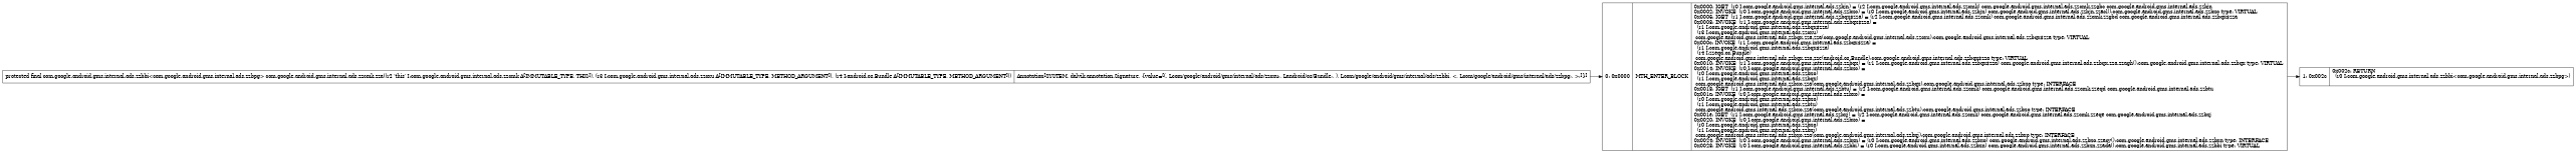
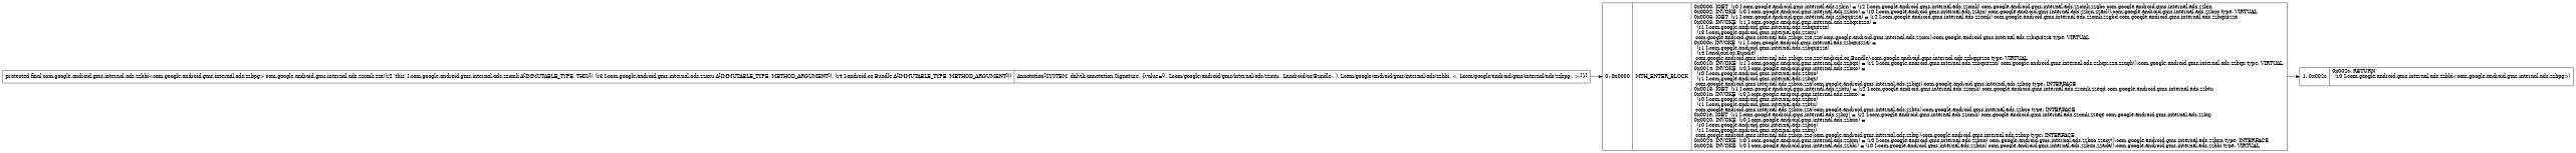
  digraph {
    rankdir=LR
    node [shape=record]
-   n1 [label="{0\:\ 0x0000|MTH_ENTER_BLOCK\l|0x0000: IGET  (r0 I:com.google.android.gms.internal.ads.zzbjn) = (r2 I:com.google.android.gms.internal.ads.zzcmk) com.google.android.gms.internal.ads.zzcmk.zzgbc com.google.android.gms.internal.ads.zzbjn \l0x0002: INVOKE  (r0 I:com.google.android.gms.internal.ads.zzbxo) = (r0 I:com.google.android.gms.internal.ads.zzbjn) com.google.android.gms.internal.ads.zzbjn.zzacl():com.google.android.gms.internal.ads.zzbxo type: VIRTUAL \l0x0006: IGET  (r1 I:com.google.android.gms.internal.ads.zzbqx$zza) = (r2 I:com.google.android.gms.internal.ads.zzcmk) com.google.android.gms.internal.ads.zzcmk.zzgbd com.google.android.gms.internal.ads.zzbqx$zza \l0x0008: INVOKE  (r1 I:com.google.android.gms.internal.ads.zzbqx$zza) = \l  (r1 I:com.google.android.gms.internal.ads.zzbqx$zza)\l  (r3 I:com.google.android.gms.internal.ads.zzcxu)\l com.google.android.gms.internal.ads.zzbqx.zza.zza(com.google.android.gms.internal.ads.zzcxu):com.google.android.gms.internal.ads.zzbqx$zza type: VIRTUAL \l0x000c: INVOKE  (r1 I:com.google.android.gms.internal.ads.zzbqx$zza) = \l  (r1 I:com.google.android.gms.internal.ads.zzbqx$zza)\l  (r4 I:zzeqd.os.Bundle)\l com.google.android.gms.internal.ads.zzbqx.zza.zze(android.os.Bundle):com.google.android.gms.internal.ads.zzbqx$zza type: VIRTUAL \l0x0010: INVOKE  (r1 I:com.google.android.gms.internal.ads.zzbqx) = (r1 I:com.google.android.gms.internal.ads.zzbqx$zza) com.google.android.gms.internal.ads.zzbqx.zza.zzagh():com.google.android.gms.internal.ads.zzbqx type: VIRTUAL \l0x0014: INVOKE  (r0 I:com.google.android.gms.internal.ads.zzbxo) = \l  (r0 I:com.google.android.gms.internal.ads.zzbxo)\l  (r1 I:com.google.android.gms.internal.ads.zzbqx)\l com.google.android.gms.internal.ads.zzbxo.zza(com.google.android.gms.internal.ads.zzbqx):com.google.android.gms.internal.ads.zzbxo type: INTERFACE \l0x0018: IGET  (r1 I:com.google.android.gms.internal.ads.zzbtu) = (r2 I:com.google.android.gms.internal.ads.zzcmk) com.google.android.gms.internal.ads.zzcmk.zzeqd com.google.android.gms.internal.ads.zzbtu \l0x001a: INVOKE  (r0 I:com.google.android.gms.internal.ads.zzbxo) = \l  (r0 I:com.google.android.gms.internal.ads.zzbxo)\l  (r1 I:com.google.android.gms.internal.ads.zzbtu)\l com.google.android.gms.internal.ads.zzbxo.zza(com.google.android.gms.internal.ads.zzbtu):com.google.android.gms.internal.ads.zzbxo type: INTERFACE \l0x001e: IGET  (r1 I:com.google.android.gms.internal.ads.zzbxj) = (r2 I:com.google.android.gms.internal.ads.zzcmk) com.google.android.gms.internal.ads.zzcmk.zzeqe com.google.android.gms.internal.ads.zzbxj \l0x0020: INVOKE  (r0 I:com.google.android.gms.internal.ads.zzbxo) = \l  (r0 I:com.google.android.gms.internal.ads.zzbxo)\l  (r1 I:com.google.android.gms.internal.ads.zzbxj)\l com.google.android.gms.internal.ads.zzbxo.zza(com.google.android.gms.internal.ads.zzbxj):com.google.android.gms.internal.ads.zzbxo type: INTERFACE \l0x0024: INVOKE  (r0 I:com.google.android.gms.internal.ads.zzbxn) = (r0 I:com.google.android.gms.internal.ads.zzbxo) com.google.android.gms.internal.ads.zzbxo.zzacy():com.google.android.gms.internal.ads.zzbxn type: INTERFACE \l0x0028: INVOKE  (r0 I:com.google.android.gms.internal.ads.zzbbi) = (r0 I:com.google.android.gms.internal.ads.zzbxn) com.google.android.gms.internal.ads.zzbxn.zzada():com.google.android.gms.internal.ads.zzbbi type: VIRTUAL \l}"]
+   n1 [label="{0\:\ 0x0000|MTH_ENTER_BLOCK\l|0x0000: IGET  (r0 I:com.google.android.gms.internal.ads.zzbjn) = (r2 I:com.google.android.gms.internal.ads.zzcmk) com.google.android.gms.internal.ads.zzcmk.zzgbc com.google.android.gms.internal.ads.zzbjn \l0x0002: INVOKE  (r0 I:com.google.android.gms.internal.ads.zzbxo) = (r0 I:com.google.android.gms.internal.ads.zzbjn) com.google.android.gms.internal.ads.zzbjn.zzacl():com.google.android.gms.internal.ads.zzbxo type: VIRTUAL \l0x0006: IGET  (r1 I:com.google.android.gms.internal.ads.zzbqx$zza) = (r2 I:com.google.android.gms.internal.ads.zzcmk) com.google.android.gms.internal.ads.zzcmk.zzgbd com.google.android.gms.internal.ads.zzbqx$zza \l0x0008: INVOKE  (r1 I:com.google.android.gms.internal.ads.zzbqx$zza) = \l  (r1 I:com.google.android.gms.internal.ads.zzbqx$zza)\l  (r3 I:com.google.android.gms.internal.ads.zzcxu)\l com.google.android.gms.internal.ads.zzbqx.zza.zza(com.google.android.gms.internal.ads.zzcxu):com.google.android.gms.internal.ads.zzbqx$zza type: VIRTUAL \l0x000c: INVOKE  (r1 I:com.google.android.gms.internal.ads.zzbqx$zza) = \l  (r1 I:com.google.android.gms.internal.ads.zzbqx$zza)\l  (r4 I:android.os.Bundle)\l com.google.android.gms.internal.ads.zzbqx.zza.zze(android.os.Bundle):com.google.android.gms.internal.ads.zzbqx$zza type: VIRTUAL \l0x0010: INVOKE  (r1 I:com.google.android.gms.internal.ads.zzbqx) = (r1 I:com.google.android.gms.internal.ads.zzbqx$zza) com.google.android.gms.internal.ads.zzbqx.zza.zzagh():com.google.android.gms.internal.ads.zzbqx type: VIRTUAL \l0x0014: INVOKE  (r0 I:com.google.android.gms.internal.ads.zzbxo) = \l  (r0 I:com.google.android.gms.internal.ads.zzbxo)\l  (r1 I:com.google.android.gms.internal.ads.zzbqx)\l com.google.android.gms.internal.ads.zzbxo.zza(com.google.android.gms.internal.ads.zzbqx):com.google.android.gms.internal.ads.zzbxo type: INTERFACE \l0x0018: IGET  (r1 I:com.google.android.gms.internal.ads.zzbtu) = (r2 I:com.google.android.gms.internal.ads.zzcmk) com.google.android.gms.internal.ads.zzcmk.zzeqd com.google.android.gms.internal.ads.zzbtu \l0x001a: INVOKE  (r0 I:com.google.android.gms.internal.ads.zzbxo) = \l  (r0 I:com.google.android.gms.internal.ads.zzbxo)\l  (r1 I:com.google.android.gms.internal.ads.zzbtu)\l com.google.android.gms.internal.ads.zzbxo.zza(com.google.android.gms.internal.ads.zzbtu):com.google.android.gms.internal.ads.zzbxo type: INTERFACE \l0x001e: IGET  (r1 I:com.google.android.gms.internal.ads.zzbxj) = (r2 I:com.google.android.gms.internal.ads.zzcmk) com.google.android.gms.internal.ads.zzcmk.zzeqe com.google.android.gms.internal.ads.zzbxj \l0x0020: INVOKE  (r0 I:com.google.android.gms.internal.ads.zzbxo) = \l  (r0 I:com.google.android.gms.internal.ads.zzbxo)\l  (r1 I:com.google.android.gms.internal.ads.zzbxj)\l com.google.android.gms.internal.ads.zzbxo.zza(com.google.android.gms.internal.ads.zzbxj):com.google.android.gms.internal.ads.zzbxo type: INTERFACE \l0x0024: INVOKE  (r0 I:com.google.android.gms.internal.ads.zzbxn) = (r0 I:com.google.android.gms.internal.ads.zzbxo) com.google.android.gms.internal.ads.zzbxo.zzacy():com.google.android.gms.internal.ads.zzbxn type: INTERFACE \l0x0028: INVOKE  (r0 I:com.google.android.gms.internal.ads.zzbbi) = (r0 I:com.google.android.gms.internal.ads.zzbxn) com.google.android.gms.internal.ads.zzbxn.zzada():com.google.android.gms.internal.ads.zzbbi type: VIRTUAL \l}"]
    n2 [label="{1\:\ 0x002c|0x002c: RETURN  \l  (r0 I:com.google.android.gms.internal.ads.zzbbi\<com.google.android.gms.internal.ads.zzbpg\>)\l \l}"]
    n3 [label="{protected final com.google.android.gms.internal.ads.zzbbi\<com.google.android.gms.internal.ads.zzbpg\> com.google.android.gms.internal.ads.zzcmk.zza((r2 'this' I:com.google.android.gms.internal.ads.zzcmk A[IMMUTABLE_TYPE, THIS]), (r3 I:com.google.android.gms.internal.ads.zzcxu A[IMMUTABLE_TYPE, METHOD_ARGUMENT]), (r4 I:android.os.Bundle A[IMMUTABLE_TYPE, METHOD_ARGUMENT]))  | Annotation[SYSTEM, dalvik.annotation.Signature, \{value=[(, Lcom\/google\/android\/gms\/internal\/ads\/zzcxu;, Landroid\/os\/Bundle;, ), Lcom\/google\/android\/gms\/internal\/ads\/zzbbi, \<, Lcom\/google\/android\/gms\/internal\/ads\/zzbpg;, \>;]\}]\l}"]
    n1 -> n2
    n3 -> n1
  }
